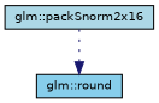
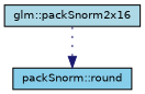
  digraph {
    rankdir=TB
    node [color=black fontname=Helvetica fontsize=10 shape=record style=filled]
    n1 [fillcolor=lightblue fontcolor=black height=0.2 label="glm::packSnorm2x16" width=0.4]
-   n2 [fillcolor=skyblue height=0.2 label="glm::round" width=0.4]
+   n2 [fillcolor=skyblue height=0.2 label="packSnorm::round" width=0.4]
    n1 -> n2 [color=midnightblue fontname=Helvetica fontsize=10 labelfontname=Helvetica labelfontsize=10 style=dotted]
  }
